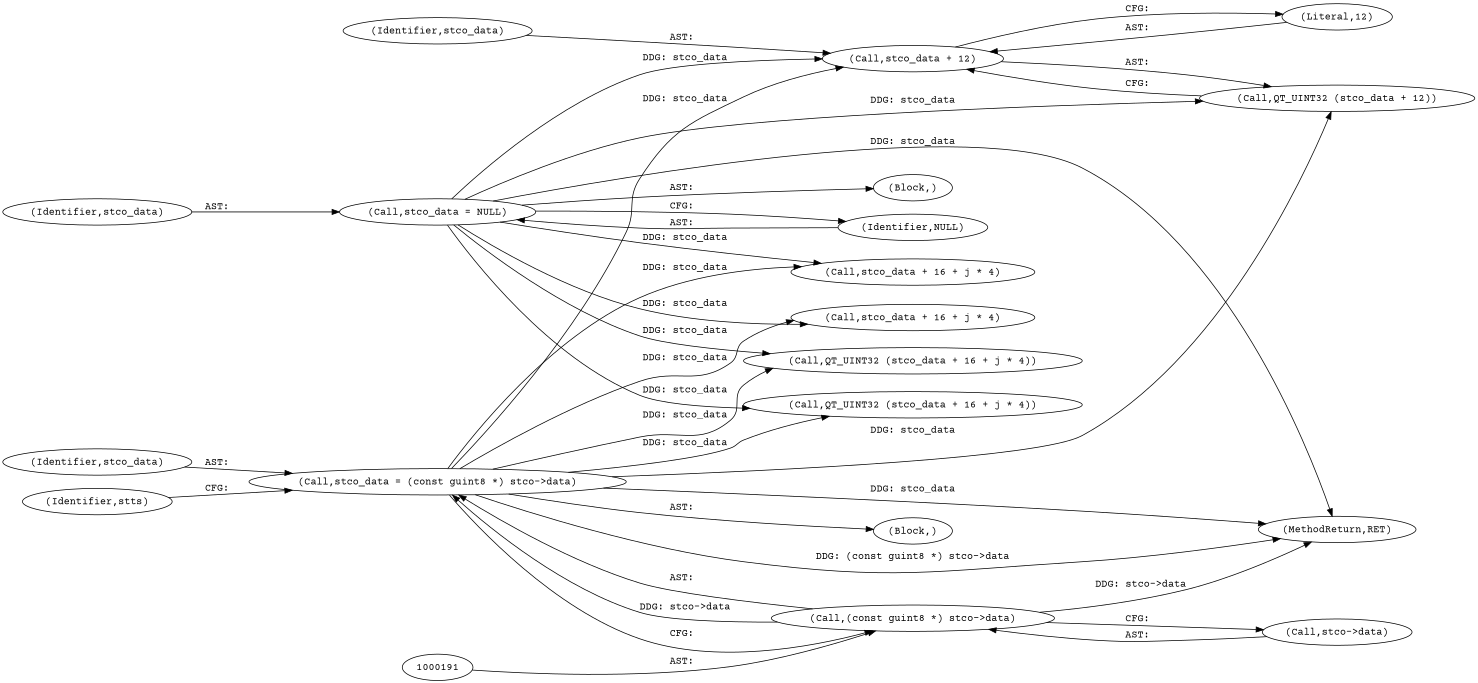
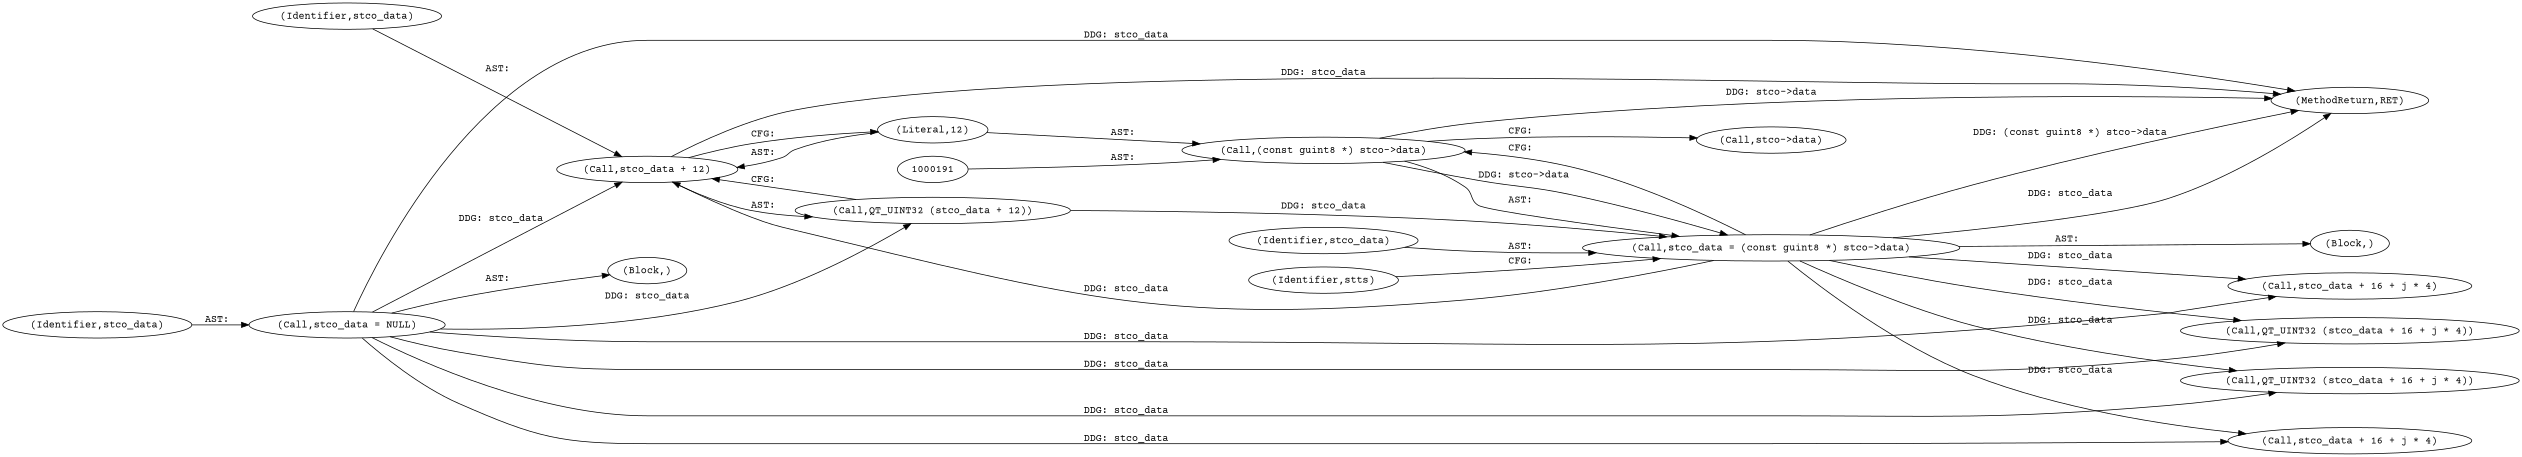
  digraph {
    fontname="Courier Prime"
    rankdir=LR
    node [fontname="Courier Prime"]
    edge [fontname="Courier Prime"]
    n1 [label="(Call,stco_data + 12)"]
    n2 [label="(Literal,12)"]
    n3 [label="(MethodReturn,RET)"]
    n4 [label="(Call,QT_UINT32 (stco_data + 12))"]
    n5 [label="(Call,stco_data = (const guint8 *) stco->data)"]
    n6 [label="(Call,(const guint8 *) stco->data)"]
    n7 [label="(Call,stco_data + 16 + j * 4)"]
    n8 [label="(Block,)"]
    n9 [label="(Call,QT_UINT32 (stco_data + 16 + j * 4))"]
    n10 [label="(Call,QT_UINT32 (stco_data + 16 + j * 4))"]
    n11 [label="(Call,stco_data + 16 + j * 4)"]
    n12 [label="(Call,stco->data)"]
    n13 [label="(Call,stco_data = NULL)"]
-   n14 [label="(Identifier,NULL)"]
    n15 [label="(Block,)"]
    n16 [label="(Identifier,stco_data)"]
    n17 [label="(Identifier,stco_data)"]
    n18 [label="(Identifier,stco_data)"]
    n19 [label="(Identifier,stts)"]
    1000191
    n1 -> n2 [label="CFG: "]
+   n1 -> n3 [label="DDG: stco_data"]
    n1 -> n4 [label="AST: "]
    n2 -> n1 [label="AST: "]
    n4 -> n1 [label="CFG: "]
    n5 -> n1 [label="DDG: stco_data"]
    n5 -> n3 [label="DDG: (const guint8 *) stco->data"]
    n5 -> n3 [label="DDG: stco_data"]
-   n5 -> n4 [label="DDG: stco_data"]
+   n4 -> n5 [label="DDG: stco_data"]
    n5 -> n6 [label="CFG: "]
    n5 -> n7 [label="DDG: stco_data"]
    n5 -> n8 [label="AST: "]
    n5 -> n9 [label="DDG: stco_data"]
    n5 -> n10 [label="DDG: stco_data"]
    n5 -> n11 [label="DDG: stco_data"]
    n6 -> n3 [label="DDG: stco->data"]
    n6 -> n5 [label="AST: "]
    n6 -> n5 [label="DDG: stco->data"]
    n6 -> n12 [label="CFG: "]
-   n12 -> n6 [label="AST: "]
+   n2 -> n6 [label="AST: "]
    n13 -> n1 [label="DDG: stco_data"]
    n13 -> n3 [label="DDG: stco_data"]
    n13 -> n4 [label="DDG: stco_data"]
    n13 -> n7 [label="DDG: stco_data"]
    n13 -> n9 [label="DDG: stco_data"]
    n13 -> n10 [label="DDG: stco_data"]
    n13 -> n11 [label="DDG: stco_data"]
-   n13 -> n14 [label="CFG: "]
    n13 -> n15 [label="AST: "]
-   n14 -> n13 [label="AST: "]
    n16 -> n1 [label="AST: "]
    n17 -> n13 [label="AST: "]
    n18 -> n5 [label="AST: "]
    n19 -> n5 [label="CFG: "]
    1000191 -> n6 [label="AST: "]
  }
